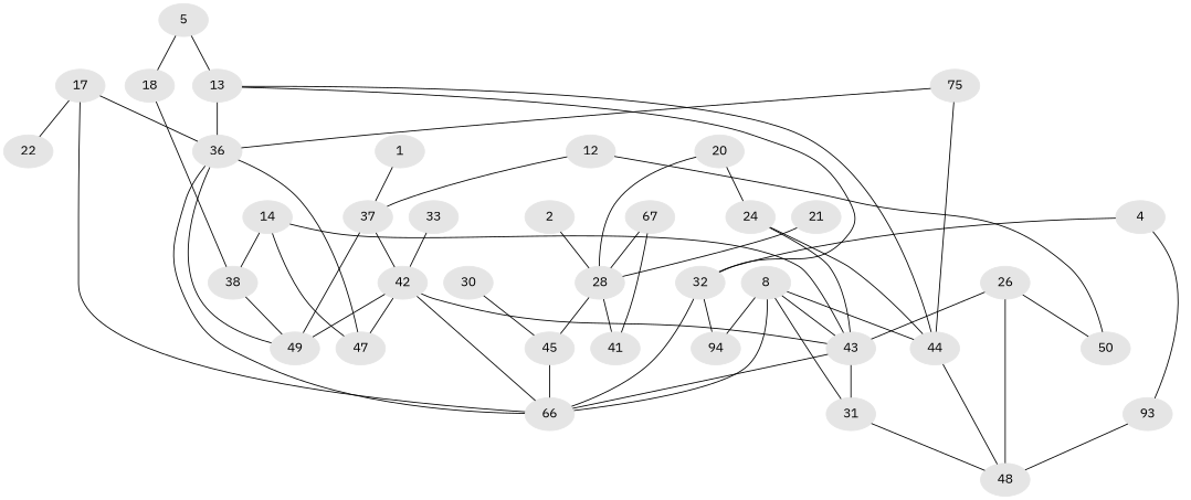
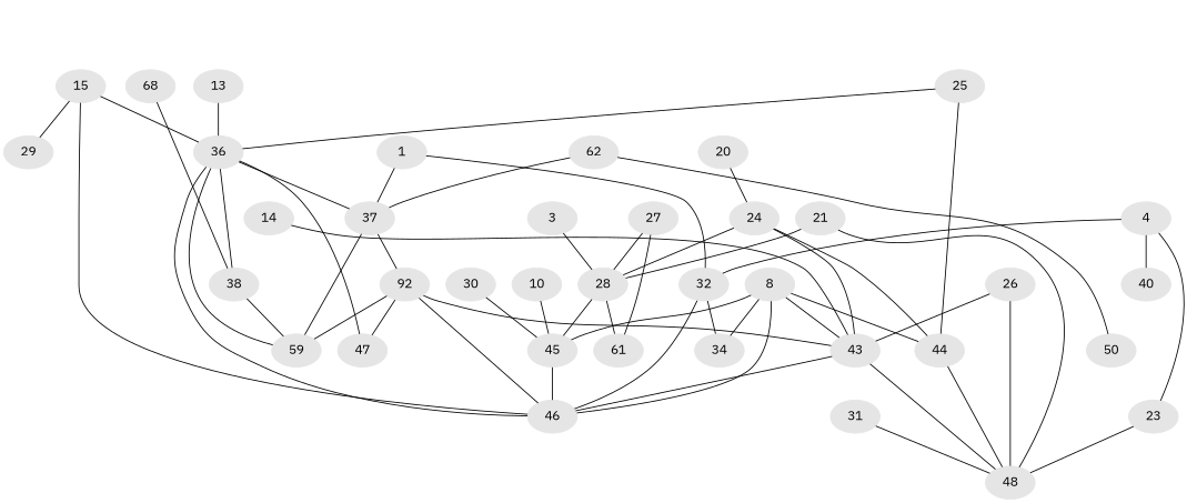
  graph {
    fontname="IBM Plex Sans"
    node [color=gray90 fontname="IBM Plex Sans" style=filled]
    edge [fontname="IBM Plex Sans" weight=1.0]
    1
    37
-   42
-   49
-   2
+   42 [label=92]
+   49 [label=59]
+   2 [label=3]
    28
    45
-   41
+   41 [label=61]
    4
-   23 [label=93]
+   23
    32
+   40
    48
-   34 [label=94]
-   46 [label=66]
-   5
+   34
+   46
    13
-   18
+   18 [label=68]
    44
    36
    38
    8
    31
    43
-   12
+   10
+   12 [label=62]
    50
-   33
    47
    14
-   17
-   29 [label=22]
+   17 [label=15]
+   29
    20
    24
    21
-   25 [label=75]
+   25
    26
-   27 [label=67]
+   27
    30
    1 -- 37
    37 -- 42
    37 -- 49 [weight=2.0]
    42 -- 49
    42 -- 46
    42 -- 43
    42 -- 47
    2 -- 28
    28 -- 45
    28 -- 41
    45 -- 46 [weight=2.0]
    4 -- 23
    4 -- 32
+   4 -- 40
    23 -- 48
    32 -- 34
    32 -- 46 [weight=2.0]
-   5 -- 13
-   5 -- 18
-   13 -- 32
-   13 -- 44
+   1 -- 32
    13 -- 36 [weight=2.0]
    18 -- 38
    44 -- 48
+   36 -- 37
    36 -- 49
    36 -- 46
    36 -- 47
    38 -- 49
    8 -- 34
    8 -- 46
    8 -- 44
-   8 -- 31
+   8 -- 45
    8 -- 43
    31 -- 48
-   43 -- 31
+   43 -- 48
    43 -- 46
+   10 -- 45
    12 -- 37
    12 -- 50
-   33 -- 42
-   14 -- 38
+   36 -- 38
    14 -- 43
-   14 -- 47
    17 -- 46
    17 -- 36 [weight=2.0]
    17 -- 29
    20 -- 24
-   20 -- 28
+   24 -- 28
    24 -- 44
    24 -- 43
    21 -- 28
+   21 -- 48 [weight=2.0]
    25 -- 44 [weight=2.0]
    25 -- 36
    26 -- 48
    26 -- 43 [weight=2.0]
-   26 -- 50
    27 -- 28
    27 -- 41
    30 -- 45
  }
